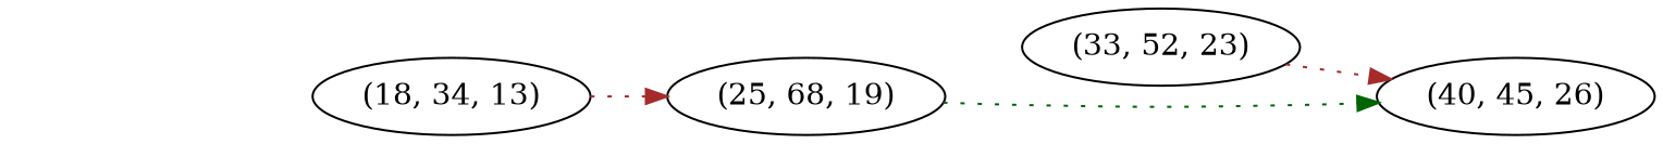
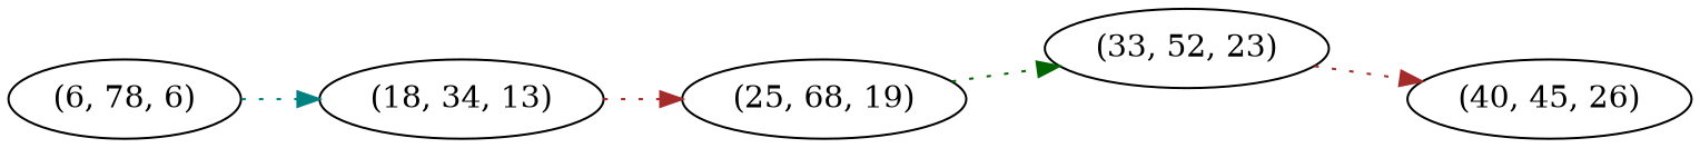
  digraph {
    rankdir=LR
    edge [color=brown style=dotted]
    n1 [label="(18, 34, 13)"]
+   "(6, 78, 6)"
    n3 [label="(25, 68, 19)"]
    "(33, 52, 23)"
    "(40, 45, 26)"
    n1 -> n3
-   n3 -> "(40, 45, 26)" [color=darkgreen]
+   "(6, 78, 6)" -> n1 [color=teal]
+   n3 -> "(33, 52, 23)" [color=darkgreen]
    "(33, 52, 23)" -> "(40, 45, 26)"
  }
